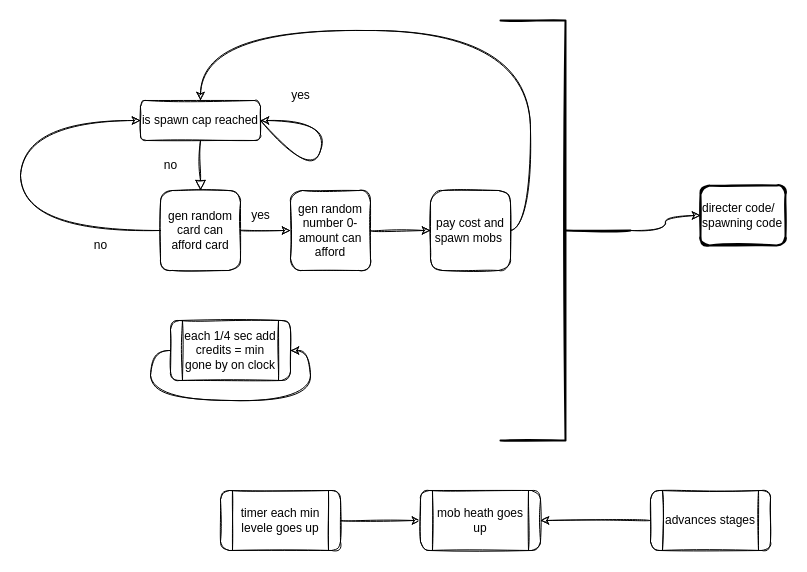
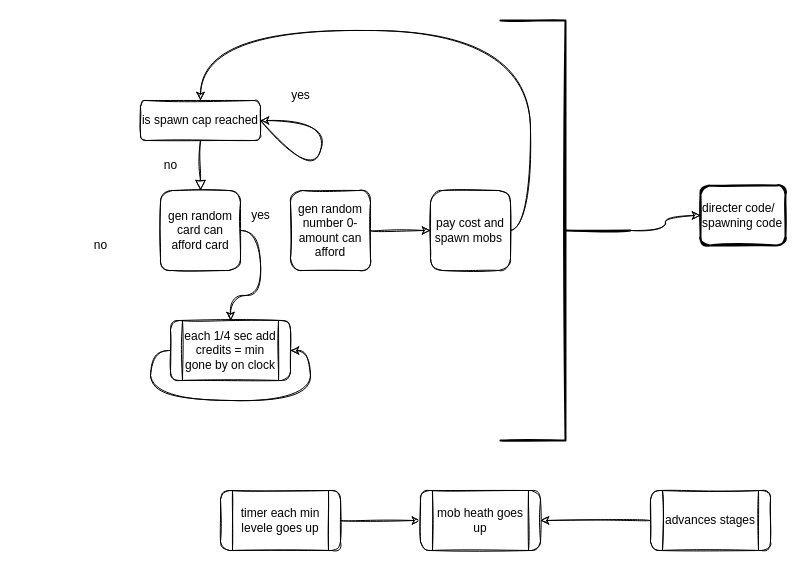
  <mxCell id="0" />
  <mxCell id="1" parent="0" />
  <mxCell id="2" value="" style="rounded=1;html=1;jettySize=auto;orthogonalLoop=1;fontSize=11;endArrow=block;endFill=0;endSize=8;strokeWidth=1;shadow=0;labelBackgroundColor=none;edgeStyle=orthogonalEdgeStyle;sketch=1;curved=1;" parent="1" source="3" edge="1"><mxGeometry relative="1" as="geometry"><mxPoint x="200" y="190" as="targetPoint" /></mxGeometry></mxCell>
  <mxCell id="3" value="is spawn cap reached" style="rounded=1;whiteSpace=wrap;html=1;fontSize=12;glass=0;strokeWidth=1;shadow=0;sketch=1;" parent="1" vertex="1"><mxGeometry x="140" y="100" width="120" height="40" as="geometry" /></mxCell>
  <mxCell id="4" value="yes" style="text;html=1;align=center;verticalAlign=middle;resizable=0;points=[];autosize=1;strokeColor=none;fillColor=none;sketch=1;rounded=1;" parent="1" vertex="1"><mxGeometry x="280" y="80" width="40" height="30" as="geometry" /></mxCell>
  <mxCell id="5" value="no" style="text;html=1;align=center;verticalAlign=middle;resizable=0;points=[];autosize=1;strokeColor=none;fillColor=none;sketch=1;rounded=1;" parent="1" vertex="1"><mxGeometry x="150" y="150" width="40" height="30" as="geometry" /></mxCell>
- <mxCell id="6" style="edgeStyle=orthogonalEdgeStyle;rounded=1;orthogonalLoop=1;jettySize=auto;html=1;exitX=1;exitY=0.5;exitDx=0;exitDy=0;sketch=1;curved=1;" parent="1" source="7" target="11" edge="1"><mxGeometry relative="1" as="geometry"><mxPoint x="330" y="230" as="targetPoint" /></mxGeometry></mxCell>
+ <mxCell id="6" style="edgeStyle=orthogonalEdgeStyle;rounded=1;orthogonalLoop=1;jettySize=auto;html=1;exitX=1;exitY=0.5;exitDx=0;exitDy=0;sketch=1;curved=1;" parent="1" source="7" target="15" edge="1"><mxGeometry relative="1" as="geometry"><mxPoint x="330" y="230" as="targetPoint" /></mxGeometry></mxCell>
  <mxCell id="7" value="gen random card can afford card" style="whiteSpace=wrap;html=1;aspect=fixed;fillColor=none;sketch=1;rounded=1;" parent="1" vertex="1"><mxGeometry x="160" y="190" width="80" height="80" as="geometry" /></mxCell>
  <mxCell id="8" value="no" style="text;html=1;align=center;verticalAlign=middle;resizable=0;points=[];autosize=1;strokeColor=none;fillColor=none;sketch=1;rounded=1;" parent="1" vertex="1"><mxGeometry x="80" y="230" width="40" height="30" as="geometry" /></mxCell>
- <mxCell id="9" value="" style="endArrow=classic;html=1;rounded=1;entryX=0;entryY=0.5;entryDx=0;entryDy=0;exitX=0;exitY=0.5;exitDx=0;exitDy=0;sketch=1;curved=1;" parent="1" source="7" target="3" edge="1"><mxGeometry width="50" height="50" relative="1" as="geometry"><mxPoint x="110" y="380" as="sourcePoint" /><mxPoint x="160" y="330" as="targetPoint" /><Array as="points"><mxPoint x="20" y="230" /><mxPoint x="20" y="120" /></Array></mxGeometry></mxCell>
  <mxCell id="10" style="edgeStyle=orthogonalEdgeStyle;rounded=1;orthogonalLoop=1;jettySize=auto;html=1;exitX=1;exitY=0.5;exitDx=0;exitDy=0;entryX=0;entryY=0.5;entryDx=0;entryDy=0;sketch=1;curved=1;" parent="1" source="11" target="14" edge="1"><mxGeometry relative="1" as="geometry" /></mxCell>
  <mxCell id="11" value="gen random number 0- amount can afford" style="whiteSpace=wrap;html=1;aspect=fixed;fillColor=none;sketch=1;rounded=1;" parent="1" vertex="1"><mxGeometry x="290" y="190" width="80" height="80" as="geometry" /></mxCell>
  <mxCell id="12" value="yes" style="text;html=1;align=center;verticalAlign=middle;resizable=0;points=[];autosize=1;strokeColor=none;fillColor=none;sketch=1;rounded=1;" parent="1" vertex="1"><mxGeometry x="240" y="200" width="40" height="30" as="geometry" /></mxCell>
  <mxCell id="13" style="edgeStyle=orthogonalEdgeStyle;rounded=1;orthogonalLoop=1;jettySize=auto;html=1;exitX=1;exitY=0.5;exitDx=0;exitDy=0;entryX=0.5;entryY=0;entryDx=0;entryDy=0;sketch=1;curved=1;" parent="1" source="14" target="3" edge="1"><mxGeometry relative="1" as="geometry"><Array as="points"><mxPoint x="530" y="230" /><mxPoint x="530" y="30" /><mxPoint x="200" y="30" /></Array></mxGeometry></mxCell>
  <mxCell id="14" value="pay cost and spawn mobs&amp;nbsp;" style="whiteSpace=wrap;html=1;aspect=fixed;fillColor=none;sketch=1;rounded=1;" parent="1" vertex="1"><mxGeometry x="430" y="190" width="80" height="80" as="geometry" /></mxCell>
  <mxCell id="15" value="each 1/4 sec add credits = min gone by on clock" style="shape=process;whiteSpace=wrap;html=1;backgroundOutline=1;fillColor=none;sketch=1;rounded=1;" parent="1" vertex="1"><mxGeometry x="170" y="320" width="120" height="60" as="geometry" /></mxCell>
  <mxCell id="16" style="edgeStyle=orthogonalEdgeStyle;rounded=1;orthogonalLoop=1;jettySize=auto;html=1;exitX=0;exitY=0.5;exitDx=0;exitDy=0;entryX=1;entryY=0.5;entryDx=0;entryDy=0;sketch=1;curved=1;" parent="1" source="15" target="15" edge="1"><mxGeometry relative="1" as="geometry" /></mxCell>
  <mxCell id="17" value="" style="edgeStyle=orthogonalEdgeStyle;rounded=1;orthogonalLoop=1;jettySize=auto;html=1;sketch=1;curved=1;" parent="1" source="18" target="19" edge="1"><mxGeometry relative="1" as="geometry" /></mxCell>
  <mxCell id="18" value="" style="strokeWidth=2;html=1;shape=mxgraph.flowchart.annotation_2;align=left;labelPosition=right;pointerEvents=1;fillColor=none;direction=west;sketch=1;rounded=1;" parent="1" vertex="1"><mxGeometry x="500" width="130" height="420" as="geometry" y="20" /></mxCell>
  <mxCell id="19" value="directer code/ spawning code" style="rounded=1;whiteSpace=wrap;html=1;align=left;fillColor=none;strokeWidth=2;sketch=1;" parent="1" vertex="1"><mxGeometry x="700" y="185" width="85" height="60" as="geometry" /></mxCell>
  <mxCell id="20" value="" style="edgeStyle=orthogonalEdgeStyle;rounded=1;orthogonalLoop=1;jettySize=auto;html=1;sketch=1;curved=1;" parent="1" source="21" target="22" edge="1"><mxGeometry relative="1" as="geometry" /></mxCell>
  <mxCell id="21" value="timer each min levele goes up" style="shape=process;whiteSpace=wrap;html=1;backgroundOutline=1;sketch=1;rounded=1;" parent="1" vertex="1"><mxGeometry x="220" y="490" width="120" height="60" as="geometry" /></mxCell>
  <mxCell id="22" value="mob heath goes up" style="shape=process;whiteSpace=wrap;html=1;backgroundOutline=1;sketch=1;rounded=1;" parent="1" vertex="1"><mxGeometry x="420" y="490" width="120" height="60" as="geometry" /></mxCell>
  <mxCell id="23" style="edgeStyle=orthogonalEdgeStyle;rounded=1;orthogonalLoop=1;jettySize=auto;html=1;exitX=0;exitY=0.5;exitDx=0;exitDy=0;entryX=1;entryY=0.5;entryDx=0;entryDy=0;sketch=1;curved=1;" parent="1" source="24" target="22" edge="1"><mxGeometry relative="1" as="geometry"><Array as="points"><mxPoint x="650" y="520" /></Array></mxGeometry></mxCell>
  <mxCell id="24" value="advances stages" style="shape=process;whiteSpace=wrap;html=1;backgroundOutline=1;sketch=1;rounded=1;" parent="1" vertex="1"><mxGeometry x="650" y="490" width="120" height="60" as="geometry" /></mxCell>
  <mxCell id="25" value="" style="curved=1;endArrow=classic;html=1;rounded=1;exitX=1;exitY=0.5;exitDx=0;exitDy=0;entryX=1;entryY=0.5;entryDx=0;entryDy=0;sketch=1;" parent="1" source="3" target="3" edge="1"><mxGeometry width="50" height="50" relative="1" as="geometry"><mxPoint x="250" y="160" as="sourcePoint" /><mxPoint x="200" y="140" as="targetPoint" /><Array as="points"><mxPoint x="310" y="180" /><mxPoint x="330" y="120" /></Array></mxGeometry></mxCell>
